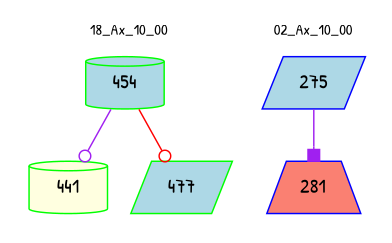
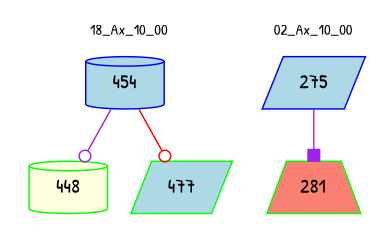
  digraph {
    fontname="Patrick Hand"
    node [color=blue fillcolor=lightblue fontname="Patrick Hand" shape=cylinder style=filled]
    edge [arrowhead=odot color=purple fontname="Patrick Hand"]
-   n1 [color=green label=454]
-   n2 [color=green fillcolor=lightyellow label=441]
+   n1 [label=454]
+   n2 [color=green fillcolor=lightyellow label=448]
    n3 [color=green label=477 shape=parallelogram]
    n4 [label=275 shape=parallelogram]
-   n5 [fillcolor=salmon label=281 shape=trapezium]
+   n5 [color=green fillcolor=salmon label=281 shape=trapezium]
    subgraph cluster_1 {
      color=white
      fontsize=10
      label="18_Ax_10_00"
      n1
      n2
      n3
    }
    subgraph cluster_2 {
      color=white
      fontsize=10
      label="02_Ax_10_00"
      n4
      n5
    }
    n1 -> n2
    n1 -> n3 [color=red]
    n4 -> n5 [arrowhead=box]
  }
